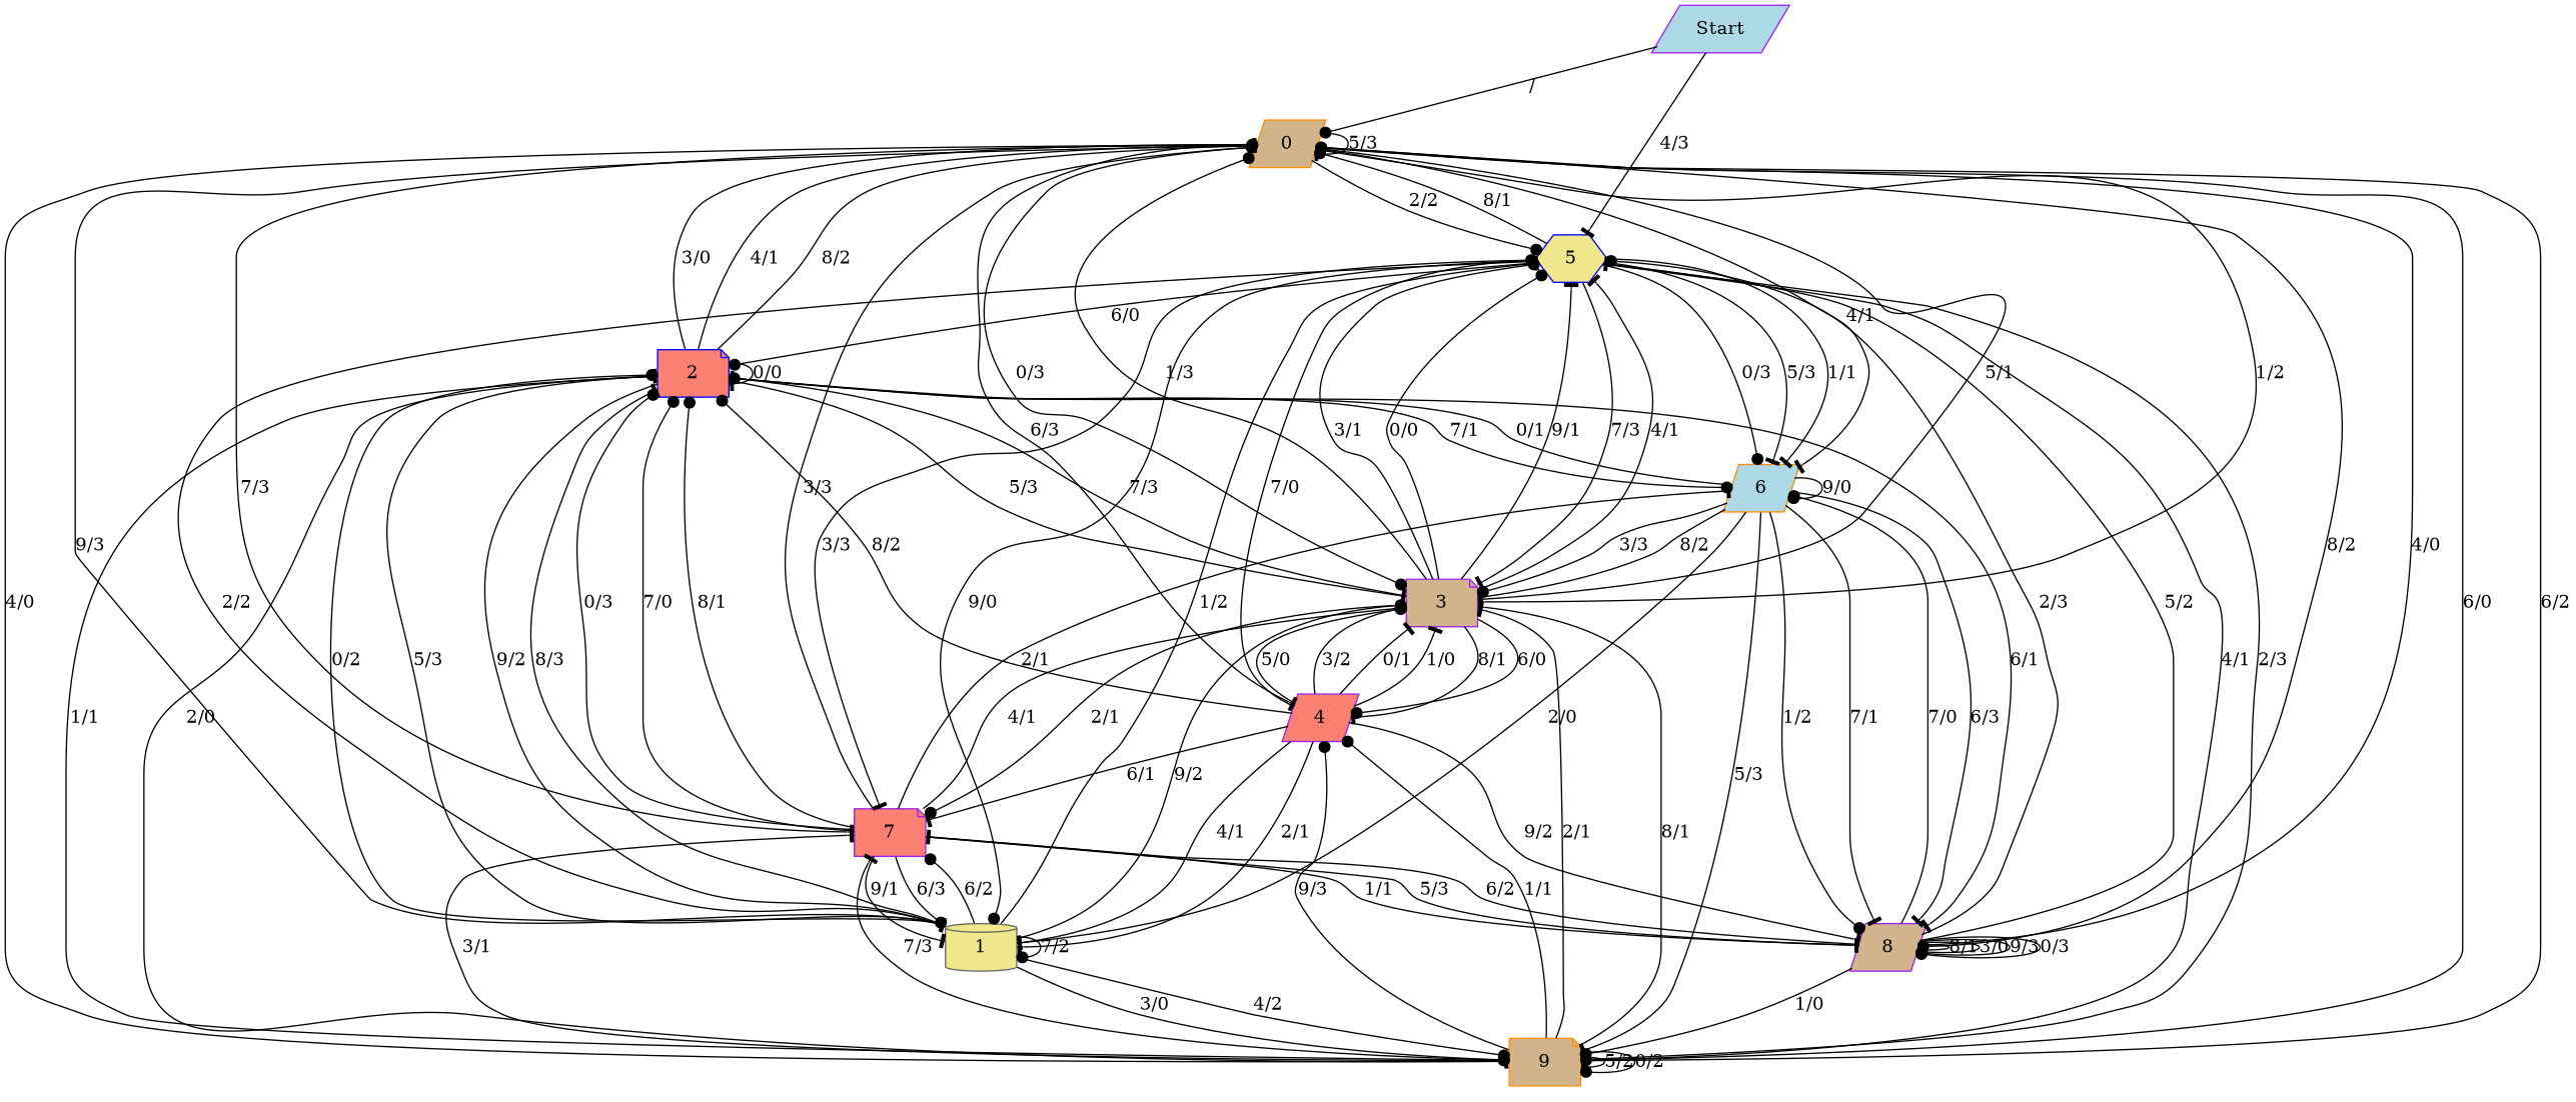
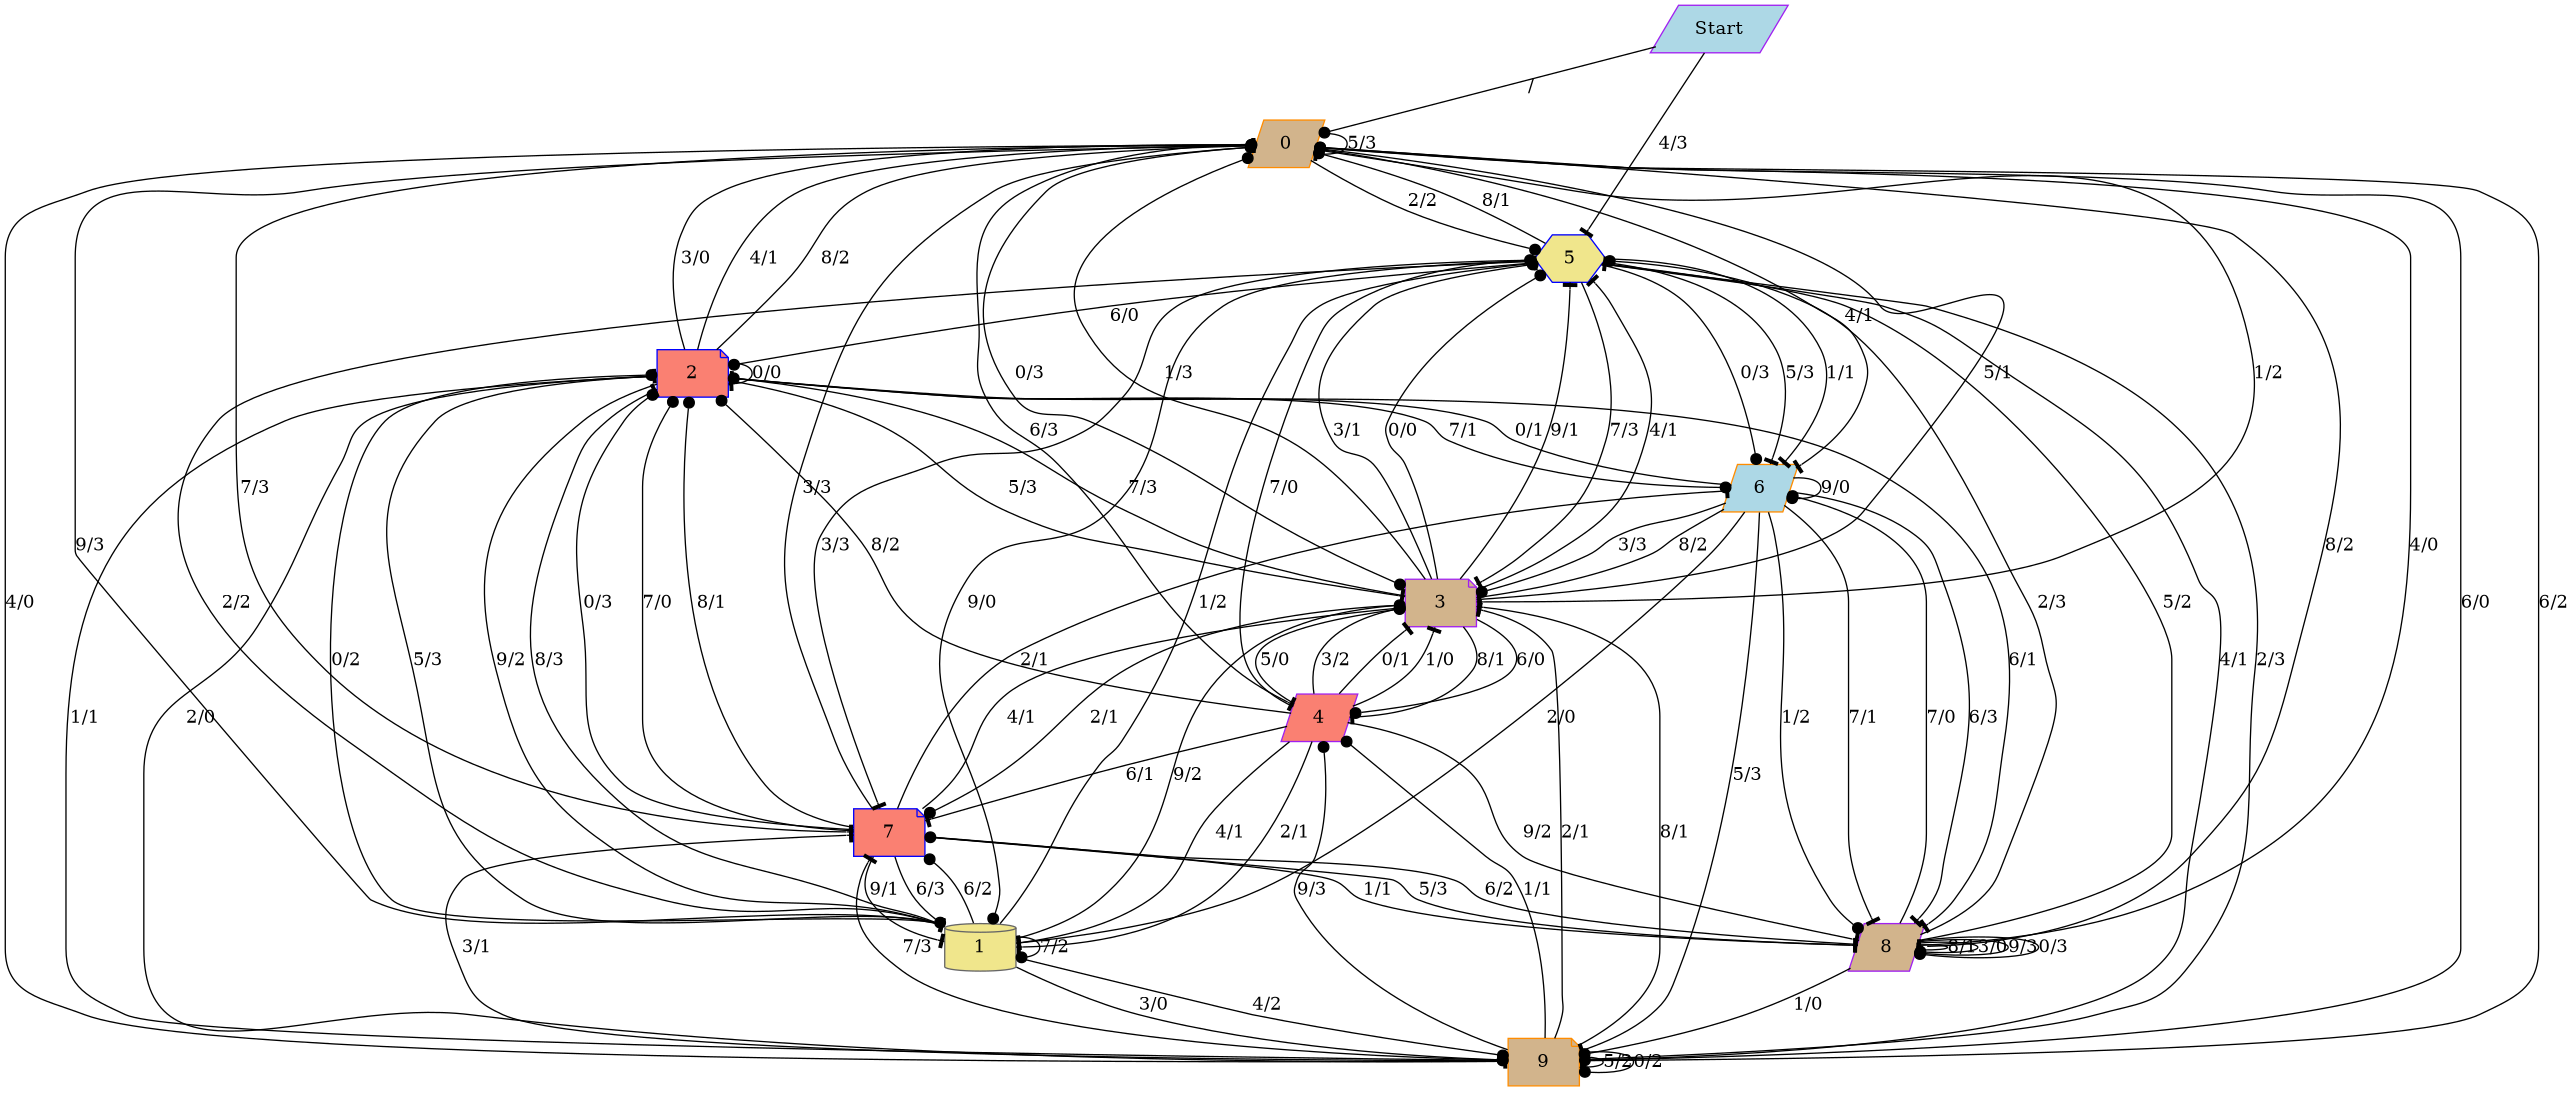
  digraph {
    node [color=purple fillcolor=tan shape=parallelogram style=filled]
    edge [arrowhead=dot]
    Start [fillcolor=lightblue]
    0 [color=darkorange]
    5 [color=blue fillcolor=khaki shape=hexagon]
    3 [shape=note]
    8
    9 [color=darkorange shape=note]
    1 [color=gray40 fillcolor=khaki shape=cylinder]
-   7 [fillcolor=salmon shape=note]
+   7 [color=blue fillcolor=salmon shape=note]
    4 [fillcolor=salmon]
    6 [color=darkorange fillcolor=lightblue]
    2 [color=blue fillcolor=salmon shape=note]
    Start -> 0 [label="/"]
    Start -> 5 [arrowhead=tee label="4/3"]
    0 -> 0 [arrowhead=tee label="5/3"]
    0 -> 5 [label="2/2"]
    0 -> 3 [arrowhead=tee label="1/2"]
    0 -> 3 [label="0/3"]
-   0 -> 8 [label="8/2"]
+   0 -> 8 [arrowhead=tee label="8/2"]
    0 -> 9 [arrowhead=tee label="6/2"]
    0 -> 1 [arrowhead=tee label="9/3"]
    0 -> 7 [arrowhead=tee label="7/3"]
    0 -> 4 [arrowhead=tee label="6/3"]
    0 -> 6 [arrowhead=tee label="4/1"]
    5 -> 0 [label="8/1"]
    5 -> 3 [arrowhead=tee label="7/3"]
    5 -> 9 [label="4/1"]
    5 -> 9 [arrowhead=tee label="2/3"]
    5 -> 1 [label="9/0"]
    5 -> 7 [arrowhead=tee label="3/3"]
    5 -> 6 [label="0/3"]
    5 -> 6 [arrowhead=tee label="5/3"]
    5 -> 6 [arrowhead=tee label="1/1"]
    5 -> 2 [label="6/0"]
    3 -> 0 [label="1/3"]
    3 -> 0 [label="5/1"]
    3 -> 5 [arrowhead=tee label="4/1"]
    3 -> 5 [label="3/1"]
    3 -> 5 [label="0/0"]
    3 -> 5 [arrowhead=tee label="9/1"]
    3 -> 7 [label="2/1"]
    3 -> 4 [arrowhead=tee label="8/1"]
    3 -> 4 [label="6/0"]
    3 -> 2 [label="7/3"]
    8 -> 0 [label="4/0"]
    8 -> 5 [label="2/3"]
    8 -> 5 [arrowhead=tee label="5/2"]
    8 -> 8 [arrowhead=tee label="8/1"]
    8 -> 8 [label="3/0"]
    8 -> 8 [label="9/3"]
    8 -> 8 [label="0/3"]
    8 -> 9 [label="1/0"]
-   8 -> 7 [arrowhead=tee label="6/2"]
+   8 -> 7 [label="6/2"]
    8 -> 6 [label="7/0"]
    9 -> 0 [label="6/0"]
    9 -> 0 [label="4/0"]
    9 -> 3 [arrowhead=tee label="2/1"]
    9 -> 3 [arrowhead=tee label="8/1"]
    9 -> 9 [arrowhead=tee label="5/2"]
    9 -> 9 [label="0/2"]
    9 -> 7 [arrowhead=tee label="3/1"]
    9 -> 7 [arrowhead=tee label="7/3"]
    9 -> 4 [label="1/1"]
    9 -> 4 [label="9/3"]
    1 -> 5 [arrowhead=tee label="1/2"]
    1 -> 5 [label="2/2"]
    1 -> 3 [label="9/2"]
    1 -> 9 [label="3/0"]
    1 -> 9 [label="4/2"]
    1 -> 1 [label="7/2"]
    1 -> 7 [label="6/2"]
    1 -> 2 [arrowhead=tee label="8/3"]
    1 -> 2 [label="0/2"]
    1 -> 2 [arrowhead=tee label="5/3"]
    7 -> 0 [label="3/3"]
    7 -> 3 [label="4/1"]
    7 -> 8 [arrowhead=tee label="1/1"]
    7 -> 8 [arrowhead=tee label="5/3"]
    7 -> 1 [label="6/3"]
    7 -> 1 [arrowhead=tee label="9/1"]
    7 -> 6 [arrowhead=tee label="2/1"]
    7 -> 2 [label="8/1"]
    7 -> 2 [label="0/3"]
    7 -> 2 [label="7/0"]
    4 -> 5 [label="7/0"]
    4 -> 3 [label="5/0"]
    4 -> 3 [label="3/2"]
    4 -> 3 [arrowhead=tee label="0/1"]
    4 -> 3 [arrowhead=tee label="1/0"]
    4 -> 8 [arrowhead=tee label="9/2"]
    4 -> 1 [arrowhead=tee label="2/1"]
    4 -> 1 [arrowhead=tee label="4/1"]
    4 -> 7 [arrowhead=tee label="6/1"]
    4 -> 2 [label="8/2"]
    6 -> 3 [label="3/3"]
    6 -> 3 [arrowhead=tee label="8/2"]
    6 -> 8 [arrowhead=tee label="6/3"]
    6 -> 8 [label="1/2"]
    6 -> 8 [arrowhead=tee label="7/1"]
    6 -> 9 [arrowhead=tee label="5/3"]
    6 -> 1 [arrowhead=tee label="2/0"]
    6 -> 6 [label="9/0"]
    6 -> 2 [arrowhead=tee label="0/1"]
    2 -> 0 [label="3/0"]
    2 -> 0 [arrowhead=tee label="4/1"]
    2 -> 0 [arrowhead=tee label="8/2"]
    2 -> 3 [arrowhead=tee label="5/3"]
    2 -> 8 [arrowhead=tee label="6/1"]
    2 -> 9 [label="1/1"]
    2 -> 9 [arrowhead=tee label="2/0"]
    2 -> 1 [arrowhead=tee label="9/2"]
    2 -> 6 [label="7/1"]
    2 -> 2 [arrowhead=tee label="0/0"]
  }
